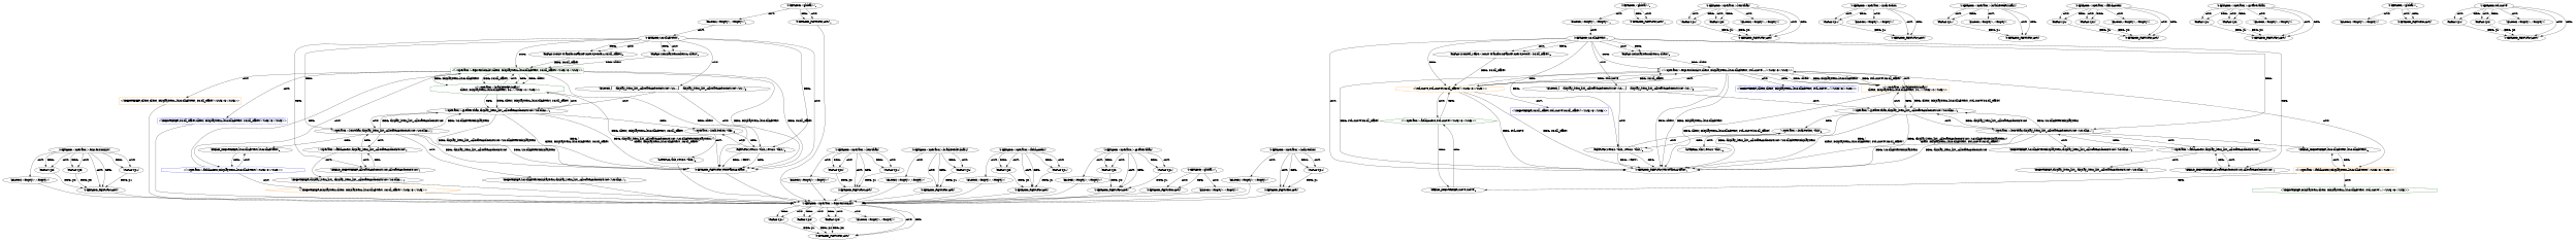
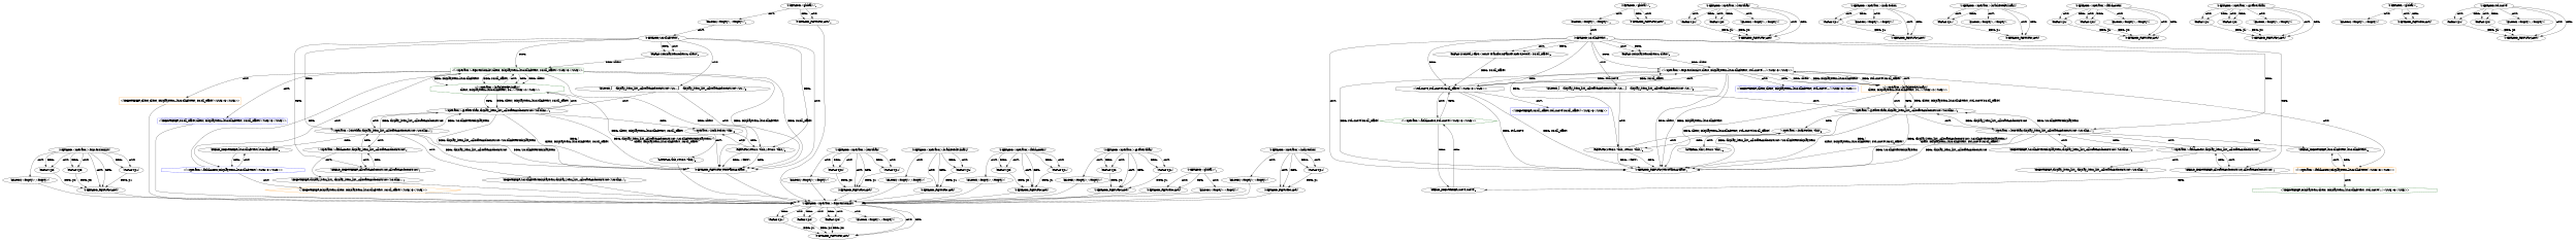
  digraph {
    n1 [label=<(METHOD,&lt;operator&gt;.expressionList)>]
    n2 [label=<(PARAM,p1)>]
    n3 [label=<(PARAM,p2)>]
    n4 [label=<(PARAM,p3)>]
    n5 [label=<(BLOCK,&lt;empty&gt;,&lt;empty&gt;)>]
    n6 [label=<(METHOD_RETURN,ANY)>]
    n7 [label=<(METHOD,&lt;global&gt;)<SUB>1</SUB>>]
    n8 [label=<(BLOCK,&lt;empty&gt;,&lt;empty&gt;)<SUB>1</SUB>>]
    n9 [label=<(METHOD_RETURN,ANY)<SUB>1</SUB>>]
    n10 [label=<(METHOD,ScrollHitTest)<SUB>1</SUB>>]
    n11 [label=<(PARAM,DisplayItemClient&amp; client)<SUB>2</SUB>>]
    n12 [label=<(PARAM,scoped_refptr&lt;const TransformPaintPropertyNode&gt; scroll_offset)<SUB>3</SUB>>]
    n13 [label=<(BLOCK,{    display_item_list_.AllocateAndConstruct&lt;Sc...,{    display_item_list_.AllocateAndConstruct&lt;Sc...)<SUB>3</SUB>>]
    n14 [label=<(&lt;operator&gt;.lessThan,display_item_list_.AllocateAndConstruct&lt;ScrollH...)<SUB>4</SUB>>]
    n15 [label=<(FIELD_IDENTIFIER,AllocateAndConstruct,AllocateAndConstruct)<SUB>4</SUB>>]
    n16 [color=black label="<(&lt;operator&gt;.expressionList,client, DisplayItem::kScrollHitTest, std::move(...)<SUB>5</SUB>>" shape=box]
-   n17 [color=darkorange label="<(std.move,std::move(scroll_offset))<SUB>5</SUB>>" shape=octagon]
+   n17 [color=black label="<(std.move,std::move(scroll_offset))<SUB>5</SUB>>" shape=octagon]
    n18 [label=<(RETURN,return *this;,return *this;)<SUB>6</SUB>>]
    n19 [label=<(METHOD_RETURN,TestPaintArtifact)<SUB>1</SUB>>]
    n20 [label=<(&lt;operator&gt;.greaterThan,display_item_list_.AllocateAndConstruct&lt;ScrollH...)<SUB>4</SUB>>]
    n21 [label=<(&lt;operator&gt;.fieldAccess,display_item_list_.AllocateAndConstruct)<SUB>4</SUB>>]
    n22 [label=<(IDENTIFIER,ScrollHitTestDisplayItem,display_item_list_.AllocateAndConstruct&lt;ScrollH...)<SUB>4</SUB>>]
    n23 [label=<(FIELD_IDENTIFIER,kScrollHitTest,kScrollHitTest)<SUB>5</SUB>>]
    n24 [color=darkorange label="<(&lt;operator&gt;.bracketedPrimary,(\n      client, DisplayItem::kScrollHitTest, st...)<SUB>4</SUB>>" shape=box]
    n25 [color=blue label="<(IDENTIFIER,client,client, DisplayItem::kScrollHitTest, std::move(...)<SUB>5</SUB>>" shape=cylinder]
    n26 [color=darkorange label="<(&lt;operator&gt;.fieldAccess,DisplayItem::kScrollHitTest)<SUB>5</SUB>>" shape=cylinder]
    n27 [color=darkgreen label="<(&lt;operator&gt;.fieldAccess,std::move)<SUB>5</SUB>>" shape=hexagon]
    n28 [color=blue label="<(IDENTIFIER,scroll_offset,std::move(scroll_offset))<SUB>5</SUB>>" shape=box]
    n29 [label=<(&lt;operator&gt;.indirection,*this)<SUB>6</SUB>>]
    n30 [label=<(LITERAL,this,return *this;)<SUB>6</SUB>>]
    n31 [label=<(IDENTIFIER,display_item_list_,display_item_list_.AllocateAndConstruct&lt;ScrollH...)<SUB>4</SUB>>]
    n32 [color=darkgreen label="<(IDENTIFIER,DisplayItem,client, DisplayItem::kScrollHitTest, std::move(...)<SUB>5</SUB>>" shape=octagon]
    n33 [label=<(FIELD_IDENTIFIER,move,move)<SUB>5</SUB>>]
    n34 [label=<(METHOD,&lt;operator&gt;.lessThan)>]
    n35 [label=<(PARAM,p1)>]
    n36 [label=<(PARAM,p2)>]
    n37 [label=<(BLOCK,&lt;empty&gt;,&lt;empty&gt;)>]
    n38 [label=<(METHOD_RETURN,ANY)>]
    n39 [label=<(METHOD,&lt;operator&gt;.indirection)>]
    n40 [label=<(PARAM,p1)>]
    n41 [label=<(BLOCK,&lt;empty&gt;,&lt;empty&gt;)>]
    n42 [label=<(METHOD_RETURN,ANY)>]
    n43 [label=<(METHOD,&lt;operator&gt;.bracketedPrimary)>]
    n44 [label=<(PARAM,p1)>]
    n45 [label=<(BLOCK,&lt;empty&gt;,&lt;empty&gt;)>]
    n46 [label=<(METHOD_RETURN,ANY)>]
    n47 [label=<(METHOD,&lt;operator&gt;.fieldAccess)>]
    n48 [label=<(PARAM,p1)>]
    n49 [label=<(PARAM,p2)>]
    n50 [label=<(BLOCK,&lt;empty&gt;,&lt;empty&gt;)>]
    n51 [label=<(METHOD_RETURN,ANY)>]
    n52 [label=<(METHOD,&lt;operator&gt;.greaterThan)>]
    n53 [label=<(PARAM,p1)>]
    n54 [label=<(PARAM,p2)>]
    n55 [label=<(BLOCK,&lt;empty&gt;,&lt;empty&gt;)>]
    n56 [label=<(METHOD_RETURN,ANY)>]
    n57 [label=<(METHOD,&lt;global&gt;)<SUB>1</SUB>>]
    n58 [label=<(BLOCK,&lt;empty&gt;,&lt;empty&gt;)>]
    n59 [label=<(METHOD_RETURN,ANY)>]
    n60 [label=<(METHOD,std.move)>]
    n61 [label=<(PARAM,p1)>]
    n62 [label=<(PARAM,p2)>]
    n63 [label=<(BLOCK,&lt;empty&gt;,&lt;empty&gt;)>]
    n64 [label=<(METHOD_RETURN,ANY)>]
    n65 [label=<(METHOD,&lt;operator&gt;.expressionList)>]
    n66 [label=<(PARAM,p1)>]
    n67 [label=<(PARAM,p2)>]
    n68 [label=<(PARAM,p3)>]
    n69 [label=<(BLOCK,&lt;empty&gt;,&lt;empty&gt;)>]
    n70 [label=<(METHOD_RETURN,ANY)>]
    n71 [label=<(METHOD,&lt;global&gt;)<SUB>1</SUB>>]
    n72 [label=<(BLOCK,&lt;empty&gt;,&lt;empty&gt;)<SUB>1</SUB>>]
    n73 [label=<(METHOD_RETURN,ANY)<SUB>1</SUB>>]
    n74 [label=<(METHOD,ScrollHitTest)<SUB>1</SUB>>]
    n75 [label=<(PARAM,DisplayItemClient&amp; client)<SUB>2</SUB>>]
-   n76 [label=<(PARAM,const TransformPaintPropertyNode&amp; scroll_offset)<SUB>3</SUB>>]
    n77 [label=<(BLOCK,{    display_item_list_.AllocateAndConstruct&lt;Sc...,{    display_item_list_.AllocateAndConstruct&lt;Sc...)<SUB>3</SUB>>]
    n78 [label=<(&lt;operator&gt;.lessThan,display_item_list_.AllocateAndConstruct&lt;ScrollH...)<SUB>4</SUB>>]
    n79 [label=<(FIELD_IDENTIFIER,AllocateAndConstruct,AllocateAndConstruct)<SUB>4</SUB>>]
    n80 [color=darkgreen label="<(&lt;operator&gt;.expressionList,client, DisplayItem::kScrollHitTest, scroll_offset)<SUB>5</SUB>>" shape=cylinder]
    n81 [label=<(RETURN,return *this;,return *this;)<SUB>6</SUB>>]
    n82 [label=<(METHOD_RETURN,TestPaintArtifact)<SUB>1</SUB>>]
    n83 [label=<(&lt;operator&gt;.greaterThan,display_item_list_.AllocateAndConstruct&lt;ScrollH...)<SUB>4</SUB>>]
    n84 [label=<(&lt;operator&gt;.fieldAccess,display_item_list_.AllocateAndConstruct)<SUB>4</SUB>>]
    n85 [label=<(IDENTIFIER,ScrollHitTestDisplayItem,display_item_list_.AllocateAndConstruct&lt;ScrollH...)<SUB>4</SUB>>]
    n86 [label=<(FIELD_IDENTIFIER,kScrollHitTest,kScrollHitTest)<SUB>5</SUB>>]
    n87 [color=darkgreen label="<(&lt;operator&gt;.bracketedPrimary,(\n      client, DisplayItem::kScrollHitTest, sc...)<SUB>4</SUB>>" shape=octagon]
    n88 [color=darkorange label="<(IDENTIFIER,client,client, DisplayItem::kScrollHitTest, scroll_offset)<SUB>5</SUB>>" shape=box]
    n89 [color=blue label="<(&lt;operator&gt;.fieldAccess,DisplayItem::kScrollHitTest)<SUB>5</SUB>>" shape=octagon]
    n90 [color=blue label="<(IDENTIFIER,scroll_offset,client, DisplayItem::kScrollHitTest, scroll_offset)<SUB>5</SUB>>" shape=cylinder]
    n91 [label=<(&lt;operator&gt;.indirection,*this)<SUB>6</SUB>>]
    n92 [label=<(LITERAL,this,return *this;)<SUB>6</SUB>>]
    n93 [label=<(IDENTIFIER,display_item_list_,display_item_list_.AllocateAndConstruct&lt;ScrollH...)<SUB>4</SUB>>]
    n94 [color=darkorange label="<(IDENTIFIER,DisplayItem,client, DisplayItem::kScrollHitTest, scroll_offset)<SUB>5</SUB>>" shape=hexagon]
    n95 [label=<(METHOD,&lt;operator&gt;.lessThan)>]
    n96 [label=<(PARAM,p1)>]
    n97 [label=<(PARAM,p2)>]
    n98 [label=<(BLOCK,&lt;empty&gt;,&lt;empty&gt;)>]
    n99 [label=<(METHOD_RETURN,ANY)>]
    n100 [label=<(METHOD,&lt;operator&gt;.bracketedPrimary)>]
    n101 [label=<(PARAM,p1)>]
    n102 [label=<(BLOCK,&lt;empty&gt;,&lt;empty&gt;)>]
    n103 [label=<(METHOD_RETURN,ANY)>]
    n104 [label=<(METHOD,&lt;operator&gt;.fieldAccess)>]
    n105 [label=<(PARAM,p1)>]
    n106 [label=<(PARAM,p2)>]
    n107 [label=<(BLOCK,&lt;empty&gt;,&lt;empty&gt;)>]
    n108 [label=<(METHOD_RETURN,ANY)>]
    n109 [label=<(METHOD,&lt;operator&gt;.greaterThan)>]
    n110 [label=<(PARAM,p1)>]
    n111 [label=<(PARAM,p2)>]
    n112 [label=<(BLOCK,&lt;empty&gt;,&lt;empty&gt;)>]
    n113 [label=<(METHOD_RETURN,ANY)>]
    n114 [label=<(METHOD,&lt;global&gt;)<SUB>1</SUB>>]
    n115 [label=<(BLOCK,&lt;empty&gt;,&lt;empty&gt;)>]
    n116 [label=<(METHOD_RETURN,ANY)>]
    n117 [label=<(METHOD,&lt;operator&gt;.indirection)>]
    n118 [label=<(PARAM,p1)>]
    n119 [label=<(BLOCK,&lt;empty&gt;,&lt;empty&gt;)>]
    n120 [label=<(METHOD_RETURN,ANY)>]
    n1 -> n2 [label="AST: "]
    n1 -> n2 [label="DDG: "]
    n1 -> n3 [label="AST: "]
    n1 -> n3 [label="DDG: "]
    n1 -> n4 [label="AST: "]
    n1 -> n4 [label="DDG: "]
    n1 -> n5 [label="AST: "]
    n1 -> n6 [label="AST: "]
    n1 -> n6 [label="CFG: "]
    n2 -> n6 [label="DDG: p1"]
    n3 -> n6 [label="DDG: p2"]
    n4 -> n6 [label="DDG: p3"]
    n7 -> n8 [label="AST: "]
    n7 -> n9 [label="AST: "]
    n7 -> n9 [label="CFG: "]
    n8 -> n10 [label="AST: "]
    n10 -> n11 [label="AST: "]
    n10 -> n11 [label="DDG: "]
    n10 -> n12 [label="AST: "]
    n10 -> n12 [label="DDG: "]
    n10 -> n13 [label="AST: "]
    n10 -> n14 [label="DDG: "]
    n10 -> n15 [label="CFG: "]
    n10 -> n16 [label="DDG: "]
    n10 -> n17 [label="DDG: "]
    n10 -> n18 [label="DDG: "]
    n10 -> n19 [label="AST: "]
    n11 -> n16 [label="DDG: client"]
    n12 -> n17 [label="DDG: scroll_offset"]
    n13 -> n18 [label="AST: "]
    n13 -> n20 [label="AST: "]
    n14 -> n19 [label="DDG: display_item_list_.AllocateAndConstruct"]
    n14 -> n19 [label="DDG: ScrollHitTestDisplayItem"]
    n14 -> n20 [label="DDG: display_item_list_.AllocateAndConstruct"]
    n14 -> n20 [label="DDG: ScrollHitTestDisplayItem"]
    n14 -> n21 [label="AST: "]
    n14 -> n22 [label="AST: "]
    n14 -> n23 [label="CFG: "]
    n15 -> n21 [label="CFG: "]
    n16 -> n17 [label="AST: "]
    n16 -> n19 [label="DDG: client"]
    n16 -> n19 [label="DDG: DisplayItem::kScrollHitTest"]
    n16 -> n19 [label="DDG: std::move(scroll_offset)"]
    n16 -> n24 [label="CFG: "]
    n16 -> n24 [label="DDG: client"]
    n16 -> n24 [label="DDG: DisplayItem::kScrollHitTest"]
    n16 -> n24 [label="DDG: std::move(scroll_offset)"]
    n16 -> n25 [label="AST: "]
    n16 -> n26 [label="AST: "]
    n17 -> n16 [label="CFG: "]
    n17 -> n16 [label="DDG: std::move"]
    n17 -> n16 [label="DDG: scroll_offset"]
    n17 -> n19 [label="DDG: std::move"]
    n17 -> n19 [label="DDG: scroll_offset"]
    n17 -> n27 [label="AST: "]
    n17 -> n28 [label="AST: "]
    n18 -> n19 [label="CFG: "]
    n18 -> n19 [label="DDG: &lt;RET&gt;"]
    n18 -> n29 [label="AST: "]
    n20 -> n14 [label="AST: "]
    n20 -> n19 [label="DDG: display_item_list_.AllocateAndConstruct&lt;ScrollHitTestDisplayItem"]
    n20 -> n19 [label="DDG: (\n      client, DisplayItem::kScrollHitTest, std::move(scroll_offset))"]
    n20 -> n19 [label="DDG: display_item_list_.AllocateAndConstruct&lt;ScrollHitTestDisplayItem&gt;(\n      client, DisplayItem::kScrollHitTest, std::move(scroll_offset))"]
    n20 -> n24 [label="AST: "]
    n20 -> n29 [label="CFG: "]
    n21 -> n14 [label="CFG: "]
    n21 -> n15 [label="AST: "]
    n21 -> n31 [label="AST: "]
    n23 -> n26 [label="CFG: "]
    n24 -> n16 [label="AST: "]
    n24 -> n19 [label="DDG: client, DisplayItem::kScrollHitTest, std::move(scroll_offset)"]
    n24 -> n20 [label="CFG: "]
    n24 -> n20 [label="DDG: client, DisplayItem::kScrollHitTest, std::move(scroll_offset)"]
    n26 -> n23 [label="AST: "]
    n26 -> n32 [label="AST: "]
    n26 -> n33 [label="CFG: "]
    n27 -> n17 [label="CFG: "]
    n27 -> n33 [label="DDG: "]
    n29 -> n18 [label="CFG: "]
    n29 -> n30 [label="AST: "]
    n33 -> n27 [label="CFG: "]
    n34 -> n35 [label="AST: "]
    n34 -> n35 [label="DDG: "]
    n34 -> n36 [label="AST: "]
    n34 -> n36 [label="DDG: "]
    n34 -> n37 [label="AST: "]
    n34 -> n38 [label="AST: "]
    n34 -> n38 [label="CFG: "]
    n35 -> n38 [label="DDG: p1"]
    n36 -> n38 [label="DDG: p2"]
    n39 -> n40 [label="AST: "]
    n39 -> n40 [label="DDG: "]
    n39 -> n41 [label="AST: "]
    n39 -> n42 [label="AST: "]
    n39 -> n42 [label="CFG: "]
    n40 -> n42 [label="DDG: p1"]
    n43 -> n44 [label="AST: "]
    n43 -> n44 [label="DDG: "]
    n43 -> n45 [label="AST: "]
    n43 -> n46 [label="AST: "]
    n43 -> n46 [label="CFG: "]
    n44 -> n46 [label="DDG: p1"]
    n47 -> n48 [label="AST: "]
    n47 -> n48 [label="DDG: "]
    n47 -> n49 [label="AST: "]
    n47 -> n49 [label="DDG: "]
    n47 -> n50 [label="AST: "]
    n47 -> n51 [label="AST: "]
    n47 -> n51 [label="CFG: "]
    n48 -> n51 [label="DDG: p1"]
    n49 -> n51 [label="DDG: p2"]
    n52 -> n53 [label="AST: "]
    n52 -> n53 [label="DDG: "]
    n52 -> n54 [label="AST: "]
    n52 -> n54 [label="DDG: "]
    n52 -> n55 [label="AST: "]
    n52 -> n56 [label="AST: "]
    n52 -> n56 [label="CFG: "]
    n53 -> n56 [label="DDG: p1"]
    n54 -> n56 [label="DDG: p2"]
    n57 -> n58 [label="AST: "]
    n57 -> n59 [label="AST: "]
    n57 -> n59 [label="CFG: "]
    n60 -> n61 [label="AST: "]
    n60 -> n61 [label="DDG: "]
    n60 -> n62 [label="AST: "]
    n60 -> n62 [label="DDG: "]
    n60 -> n63 [label="AST: "]
    n60 -> n64 [label="AST: "]
    n60 -> n64 [label="CFG: "]
    n61 -> n64 [label="DDG: p1"]
    n62 -> n64 [label="DDG: p2"]
    n65 -> n66 [label="AST: "]
    n65 -> n66 [label="DDG: "]
    n65 -> n67 [label="AST: "]
    n65 -> n67 [label="DDG: "]
    n65 -> n68 [label="AST: "]
    n65 -> n68 [label="DDG: "]
    n65 -> n69 [label="AST: "]
    n65 -> n70 [label="AST: "]
    n65 -> n70 [label="CFG: "]
    n66 -> n70 [label="DDG: p1"]
    n67 -> n70 [label="DDG: p2"]
    n68 -> n70 [label="DDG: p3"]
    n69 -> n1
    n70 -> n1
    n71 -> n72 [label="AST: "]
    n71 -> n73 [label="AST: "]
    n71 -> n73 [label="CFG: "]
    n72 -> n74 [label="AST: "]
    n73 -> n1
    n74 -> n75 [label="AST: "]
    n74 -> n75 [label="DDG: "]
-   n74 -> n76 [label="AST: "]
-   n74 -> n76 [label="DDG: "]
    n74 -> n77 [label="AST: "]
    n74 -> n78 [label="DDG: "]
    n74 -> n79 [label="CFG: "]
    n74 -> n80 [label="DDG: "]
    n74 -> n81 [label="DDG: "]
    n74 -> n82 [label="AST: "]
    n75 -> n80 [label="DDG: client"]
-   n76 -> n80 [label="DDG: scroll_offset"]
    n77 -> n81 [label="AST: "]
    n77 -> n83 [label="AST: "]
    n78 -> n82 [label="DDG: display_item_list_.AllocateAndConstruct"]
    n78 -> n82 [label="DDG: ScrollHitTestDisplayItem"]
    n78 -> n83 [label="DDG: display_item_list_.AllocateAndConstruct"]
    n78 -> n83 [label="DDG: ScrollHitTestDisplayItem"]
    n78 -> n84 [label="AST: "]
    n78 -> n85 [label="AST: "]
    n78 -> n86 [label="CFG: "]
    n79 -> n84 [label="CFG: "]
    n80 -> n82 [label="DDG: client"]
    n80 -> n82 [label="DDG: DisplayItem::kScrollHitTest"]
    n80 -> n82 [label="DDG: scroll_offset"]
    n80 -> n87 [label="CFG: "]
    n80 -> n87 [label="DDG: client"]
    n80 -> n87 [label="DDG: DisplayItem::kScrollHitTest"]
    n80 -> n87 [label="DDG: scroll_offset"]
    n80 -> n88 [label="AST: "]
    n80 -> n89 [label="AST: "]
    n80 -> n90 [label="AST: "]
    n81 -> n82 [label="CFG: "]
    n81 -> n82 [label="DDG: &lt;RET&gt;"]
    n81 -> n91 [label="AST: "]
    n82 -> n1
    n83 -> n78 [label="AST: "]
    n83 -> n82 [label="DDG: display_item_list_.AllocateAndConstruct&lt;ScrollHitTestDisplayItem"]
    n83 -> n82 [label="DDG: (\n      client, DisplayItem::kScrollHitTest, scroll_offset)"]
    n83 -> n82 [label="DDG: display_item_list_.AllocateAndConstruct&lt;ScrollHitTestDisplayItem&gt;(\n      client, DisplayItem::kScrollHitTest, scroll_offset)"]
    n83 -> n87 [label="AST: "]
    n83 -> n91 [label="CFG: "]
    n84 -> n78 [label="CFG: "]
    n84 -> n79 [label="AST: "]
    n84 -> n93 [label="AST: "]
    n85 -> n1
    n86 -> n89 [label="CFG: "]
    n87 -> n80 [label="AST: "]
    n87 -> n82 [label="DDG: client, DisplayItem::kScrollHitTest, scroll_offset"]
    n87 -> n83 [label="CFG: "]
    n87 -> n83 [label="DDG: client, DisplayItem::kScrollHitTest, scroll_offset"]
    n88 -> n1
    n89 -> n80 [label="CFG: "]
    n89 -> n86 [label="AST: "]
    n89 -> n94 [label="AST: "]
    n90 -> n1
    n91 -> n81 [label="CFG: "]
    n91 -> n92 [label="AST: "]
    n92 -> n1
    n93 -> n1
    n94 -> n1
    n95 -> n96 [label="AST: "]
    n95 -> n96 [label="DDG: "]
    n95 -> n97 [label="AST: "]
    n95 -> n97 [label="DDG: "]
    n95 -> n98 [label="AST: "]
    n95 -> n99 [label="AST: "]
    n95 -> n99 [label="CFG: "]
    n96 -> n99 [label="DDG: p1"]
    n97 -> n99 [label="DDG: p2"]
    n98 -> n1
    n99 -> n1
    n100 -> n101 [label="AST: "]
    n100 -> n101 [label="DDG: "]
    n100 -> n102 [label="AST: "]
    n100 -> n103 [label="AST: "]
    n100 -> n103 [label="CFG: "]
    n101 -> n103 [label="DDG: p1"]
    n102 -> n1
    n103 -> n1
    n104 -> n105 [label="AST: "]
    n104 -> n105 [label="DDG: "]
    n104 -> n106 [label="AST: "]
    n104 -> n106 [label="DDG: "]
    n104 -> n107 [label="AST: "]
    n104 -> n108 [label="AST: "]
    n104 -> n108 [label="CFG: "]
    n105 -> n108 [label="DDG: p1"]
    n106 -> n108 [label="DDG: p2"]
    n107 -> n1
    n108 -> n1
    n109 -> n110 [label="AST: "]
    n109 -> n110 [label="DDG: "]
    n109 -> n111 [label="AST: "]
    n109 -> n111 [label="DDG: "]
    n109 -> n112 [label="AST: "]
    n109 -> n113 [label="AST: "]
    n109 -> n113 [label="CFG: "]
    n110 -> n113 [label="DDG: p1"]
    n111 -> n113 [label="DDG: p2"]
    n112 -> n1
    n113 -> n1
    n114 -> n115 [label="AST: "]
    n114 -> n116 [label="AST: "]
    n114 -> n116 [label="CFG: "]
    n115 -> n1
    n116 -> n1
    n117 -> n118 [label="AST: "]
    n117 -> n118 [label="DDG: "]
    n117 -> n119 [label="AST: "]
    n117 -> n120 [label="AST: "]
    n117 -> n120 [label="CFG: "]
    n118 -> n120 [label="DDG: p1"]
    n119 -> n1
    n120 -> n1
  }
